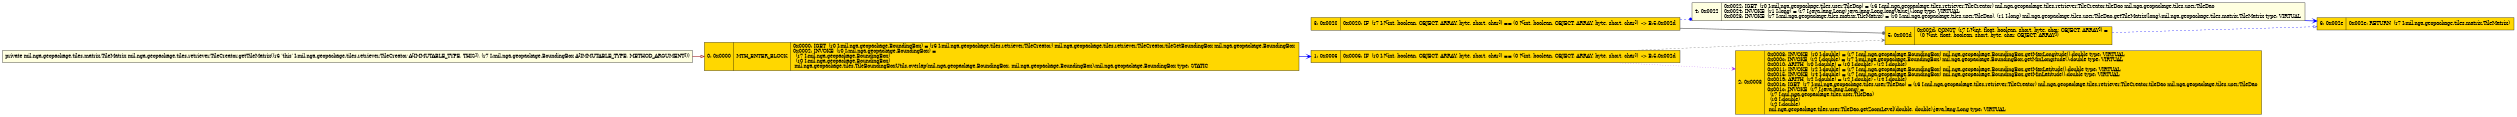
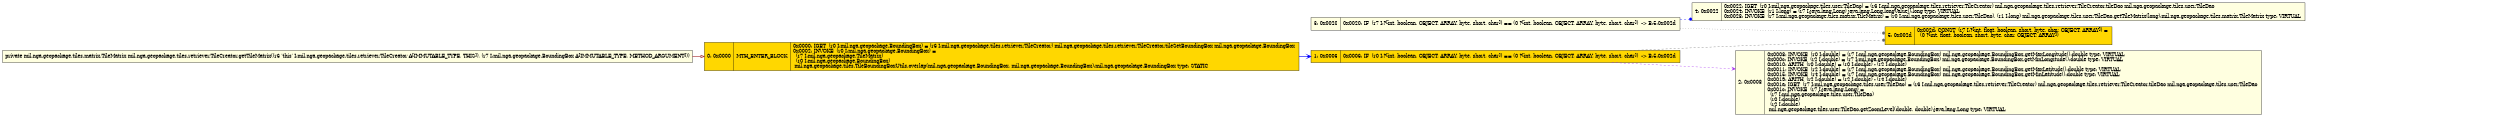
  digraph {
    rankdir=LR
    node [fillcolor=gold shape=record style=filled]
    edge [arrowhead=vee color=blue style=bold]
-   n1 [label="{0\:\ 0x0000|MTH_ENTER_BLOCK\l|0x0000: IGET  (r0 I:mil.nga.geopackage.BoundingBox) = (r6 I:mil.nga.geopackage.tiles.retriever.TileCreator) mil.nga.geopackage.tiles.retriever.TileCreator.tileSetBoundingBox mil.nga.geopackage.BoundingBox \l0x0002: INVOKE  (r0 I:mil.nga.geopackage.BoundingBox) = \l  (r7 I:mil.nga.geopackage.BoundingBox)\l  (r0 I:mil.nga.geopackage.BoundingBox)\l mil.nga.geopackage.tiles.TileBoundingBoxUtils.overlap(mil.nga.geopackage.BoundingBox, mil.nga.geopackage.BoundingBox):mil.nga.geopackage.BoundingBox type: STATIC \l}"]
+   n1 [label="{0\:\ 0x0000|MTH_ENTER_BLOCK\l|0x0000: IGET  (r0 I:mil.nga.geopackage.BoundingBox) = (r6 I:mil.nga.geopackage.tiles.retriever.TileCreator) mil.nga.geopackage.tiles.retriever.TileCreator.tileSetBoundingBox mil.nga.geopackage.BoundingBox \l0x0002: INVOKE  (r0 I:mil.nga.geopackage.BoundingBox) = \l  (r7 I:mil.nga.geopackage.TileMatrix)\l  (r0 I:mil.nga.geopackage.BoundingBox)\l mil.nga.geopackage.tiles.TileBoundingBoxUtils.overlap(mil.nga.geopackage.BoundingBox, mil.nga.geopackage.BoundingBox):mil.nga.geopackage.BoundingBox type: STATIC \l}"]
    n2 [label="{1\:\ 0x0006|0x0006: IF  (r0 I:?[int, boolean, OBJECT, ARRAY, byte, short, char]) == (0 ?[int, boolean, OBJECT, ARRAY, byte, short, char])  \-\> B:5:0x002d \l}"]
-   n3 [label="{2\:\ 0x0008|0x0008: INVOKE  (r0 I:double) = (r7 I:mil.nga.geopackage.BoundingBox) mil.nga.geopackage.BoundingBox.getMaxLongitude():double type: VIRTUAL \l0x000c: INVOKE  (r2 I:double) = (r7 I:mil.nga.geopackage.BoundingBox) mil.nga.geopackage.BoundingBox.getMinLongitude():double type: VIRTUAL \l0x0010: ARITH  (r0 I:double) = (r0 I:double) \- (r2 I:double) \l0x0011: INVOKE  (r2 I:double) = (r7 I:mil.nga.geopackage.BoundingBox) mil.nga.geopackage.BoundingBox.getMaxLatitude():double type: VIRTUAL \l0x0015: INVOKE  (r4 I:double) = (r7 I:mil.nga.geopackage.BoundingBox) mil.nga.geopackage.BoundingBox.getMinLatitude():double type: VIRTUAL \l0x0019: ARITH  (r2 I:double) = (r2 I:double) \- (r4 I:double) \l0x001a: IGET  (r7 I:mil.nga.geopackage.tiles.user.TileDao) = (r6 I:mil.nga.geopackage.tiles.retriever.TileCreator) mil.nga.geopackage.tiles.retriever.TileCreator.tileDao mil.nga.geopackage.tiles.user.TileDao \l0x001c: INVOKE  (r7 I:java.lang.Long) = \l  (r7 I:mil.nga.geopackage.tiles.user.TileDao)\l  (r0 I:double)\l  (r2 I:double)\l mil.nga.geopackage.tiles.user.TileDao.getZoomLevel(double, double):java.lang.Long type: VIRTUAL \l}"]
+   n3 [fillcolor=lightyellow label="{2\:\ 0x0008|0x0008: INVOKE  (r0 I:double) = (r7 I:mil.nga.geopackage.BoundingBox) mil.nga.geopackage.BoundingBox.getMaxLongitude():double type: VIRTUAL \l0x000c: INVOKE  (r2 I:double) = (r7 I:mil.nga.geopackage.BoundingBox) mil.nga.geopackage.BoundingBox.getMinLongitude():double type: VIRTUAL \l0x0010: ARITH  (r0 I:double) = (r0 I:double) \- (r2 I:double) \l0x0011: INVOKE  (r2 I:double) = (r7 I:mil.nga.geopackage.BoundingBox) mil.nga.geopackage.BoundingBox.getMaxLatitude():double type: VIRTUAL \l0x0015: INVOKE  (r4 I:double) = (r7 I:mil.nga.geopackage.BoundingBox) mil.nga.geopackage.BoundingBox.getMinLatitude():double type: VIRTUAL \l0x0019: ARITH  (r2 I:double) = (r2 I:double) \- (r4 I:double) \l0x001a: IGET  (r7 I:mil.nga.geopackage.tiles.user.TileDao) = (r6 I:mil.nga.geopackage.tiles.retriever.TileCreator) mil.nga.geopackage.tiles.retriever.TileCreator.tileDao mil.nga.geopackage.tiles.user.TileDao \l0x001c: INVOKE  (r7 I:java.lang.Long) = \l  (r7 I:mil.nga.geopackage.tiles.user.TileDao)\l  (r0 I:double)\l  (r2 I:double)\l mil.nga.geopackage.tiles.user.TileDao.getZoomLevel(double, double):java.lang.Long type: VIRTUAL \l}"]
    n4 [label="{5\:\ 0x002d|0x002d: CONST  (r7 I:?[int, float, boolean, short, byte, char, OBJECT, ARRAY]) = \l  (0 ?[int, float, boolean, short, byte, char, OBJECT, ARRAY])\l \l}"]
-   n5 [label="{6\:\ 0x002e|0x002e: RETURN  (r7 I:mil.nga.geopackage.tiles.matrix.TileMatrix) \l}"]
-   n6 [label="{3\:\ 0x0020|0x0020: IF  (r7 I:?[int, boolean, OBJECT, ARRAY, byte, short, char]) == (0 ?[int, boolean, OBJECT, ARRAY, byte, short, char])  \-\> B:5:0x002d \l}"]
+   n6 [fillcolor=lightyellow label="{3\:\ 0x0020|0x0020: IF  (r7 I:?[int, boolean, OBJECT, ARRAY, byte, short, char]) == (0 ?[int, boolean, OBJECT, ARRAY, byte, short, char])  \-\> B:5:0x002d \l}"]
    n7 [fillcolor=lightyellow label="{4\:\ 0x0022|0x0022: IGET  (r0 I:mil.nga.geopackage.tiles.user.TileDao) = (r6 I:mil.nga.geopackage.tiles.retriever.TileCreator) mil.nga.geopackage.tiles.retriever.TileCreator.tileDao mil.nga.geopackage.tiles.user.TileDao \l0x0024: INVOKE  (r1 I:long) = (r7 I:java.lang.Long) java.lang.Long.longValue():long type: VIRTUAL \l0x0028: INVOKE  (r7 I:mil.nga.geopackage.tiles.matrix.TileMatrix) = (r0 I:mil.nga.geopackage.tiles.user.TileDao), (r1 I:long) mil.nga.geopackage.tiles.user.TileDao.getTileMatrix(long):mil.nga.geopackage.tiles.matrix.TileMatrix type: VIRTUAL \l}"]
    n8 [fillcolor=lightyellow label="{private mil.nga.geopackage.tiles.matrix.TileMatrix mil.nga.geopackage.tiles.retriever.TileCreator.getTileMatrix((r6 'this' I:mil.nga.geopackage.tiles.retriever.TileCreator A[IMMUTABLE_TYPE, THIS]), (r7 I:mil.nga.geopackage.BoundingBox A[IMMUTABLE_TYPE, METHOD_ARGUMENT])) }"]
    n1 -> n2
-   n2 -> n3 [color=purple style=dotted]
-   n2 -> n4 [color=gray40 style=dashed]
-   n4 -> n5 [arrowhead=onormal style=dashed]
-   n6 -> n4 [arrowhead=dot color=gray40]
+   n2 -> n3 [color=purple style=dashed]
+   n2 -> n4 [arrowhead=dot color=gray40 style=dashed]
+   n6 -> n4 [arrowhead=dot color=gray40 style=dotted]
    n6 -> n7 [arrowhead=dot style=dashed]
-   n7 -> n5
    n8 -> n1 [arrowhead=onormal color=brown]
  }
